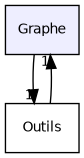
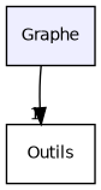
  digraph {
    compound=true
    node [fontname=Helvetica fontsize=10 shape=box]
    edge [headlabel=1 labeldistance=1.5 labelfontname=Helvetica labelfontsize=10]
    n1 [fillcolor="#eeeeff" label=Graphe pencolor=black style=filled]
    n2 [label=Outils]
    n1 -> n2
-   n2 -> n1
  }
